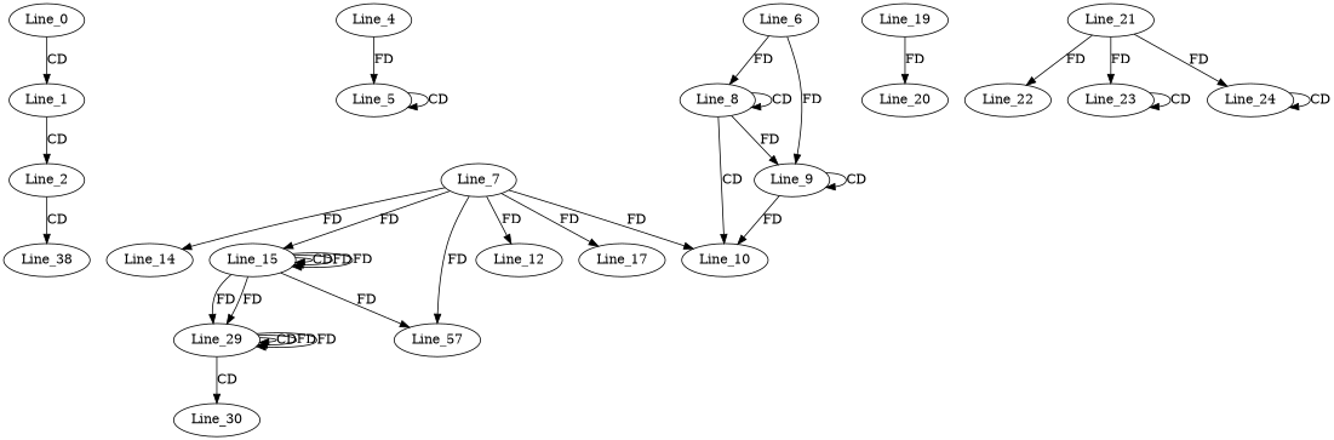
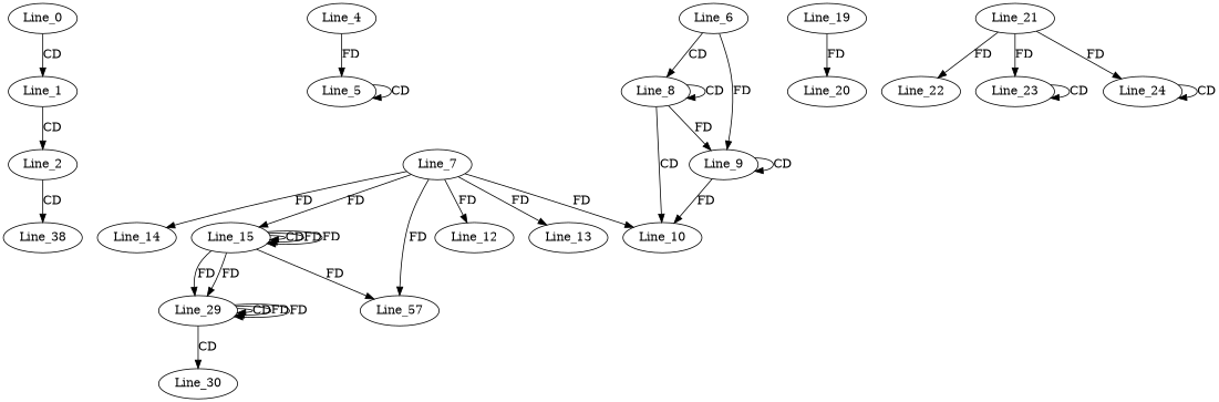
  digraph {
    Line_0
    Line_1
    Line_2
    Line_38
    Line_5
    Line_4
    Line_8
    Line_9
    Line_10
    Line_6
    Line_7
    Line_12
-   Line_13 [label=Line_17]
+   Line_13
    Line_14
    Line_15
    n16 [label=Line_57]
    Line_29
    Line_30
    Line_19
    Line_20
    Line_21
    Line_22
    Line_23
    Line_24
    Line_0 -> Line_1 [label=CD]
    Line_1 -> Line_2 [label=CD]
    Line_2 -> Line_38 [label=CD]
    Line_5 -> Line_5 [label=CD]
    Line_4 -> Line_5 [label=FD]
    Line_8 -> Line_8 [label=CD]
    Line_8 -> Line_9 [label=FD]
    Line_8 -> Line_10 [label=CD]
    Line_9 -> Line_9 [label=CD]
    Line_9 -> Line_10 [label=FD]
-   Line_6 -> Line_8 [label=FD]
+   Line_6 -> Line_8 [label=CD]
    Line_6 -> Line_9 [label=FD]
    Line_7 -> Line_10 [label=FD]
    Line_7 -> Line_12 [label=FD]
    Line_7 -> Line_13 [label=FD]
    Line_7 -> Line_14 [label=FD]
    Line_7 -> Line_15 [label=FD]
    Line_7 -> n16 [label=FD]
    Line_15 -> Line_15 [label=CD]
    Line_15 -> Line_15 [label=FD]
    Line_15 -> Line_15 [label=FD]
    Line_15 -> n16 [label=FD]
    Line_15 -> Line_29 [label=FD]
    Line_15 -> Line_29 [label=FD]
    Line_29 -> Line_29 [label=CD]
    Line_29 -> Line_29 [label=FD]
    Line_29 -> Line_29 [label=FD]
    Line_29 -> Line_30 [label=CD]
    Line_19 -> Line_20 [label=FD]
    Line_21 -> Line_22 [label=FD]
    Line_21 -> Line_23 [label=FD]
    Line_21 -> Line_24 [label=FD]
    Line_23 -> Line_23 [label=CD]
    Line_24 -> Line_24 [label=CD]
  }
